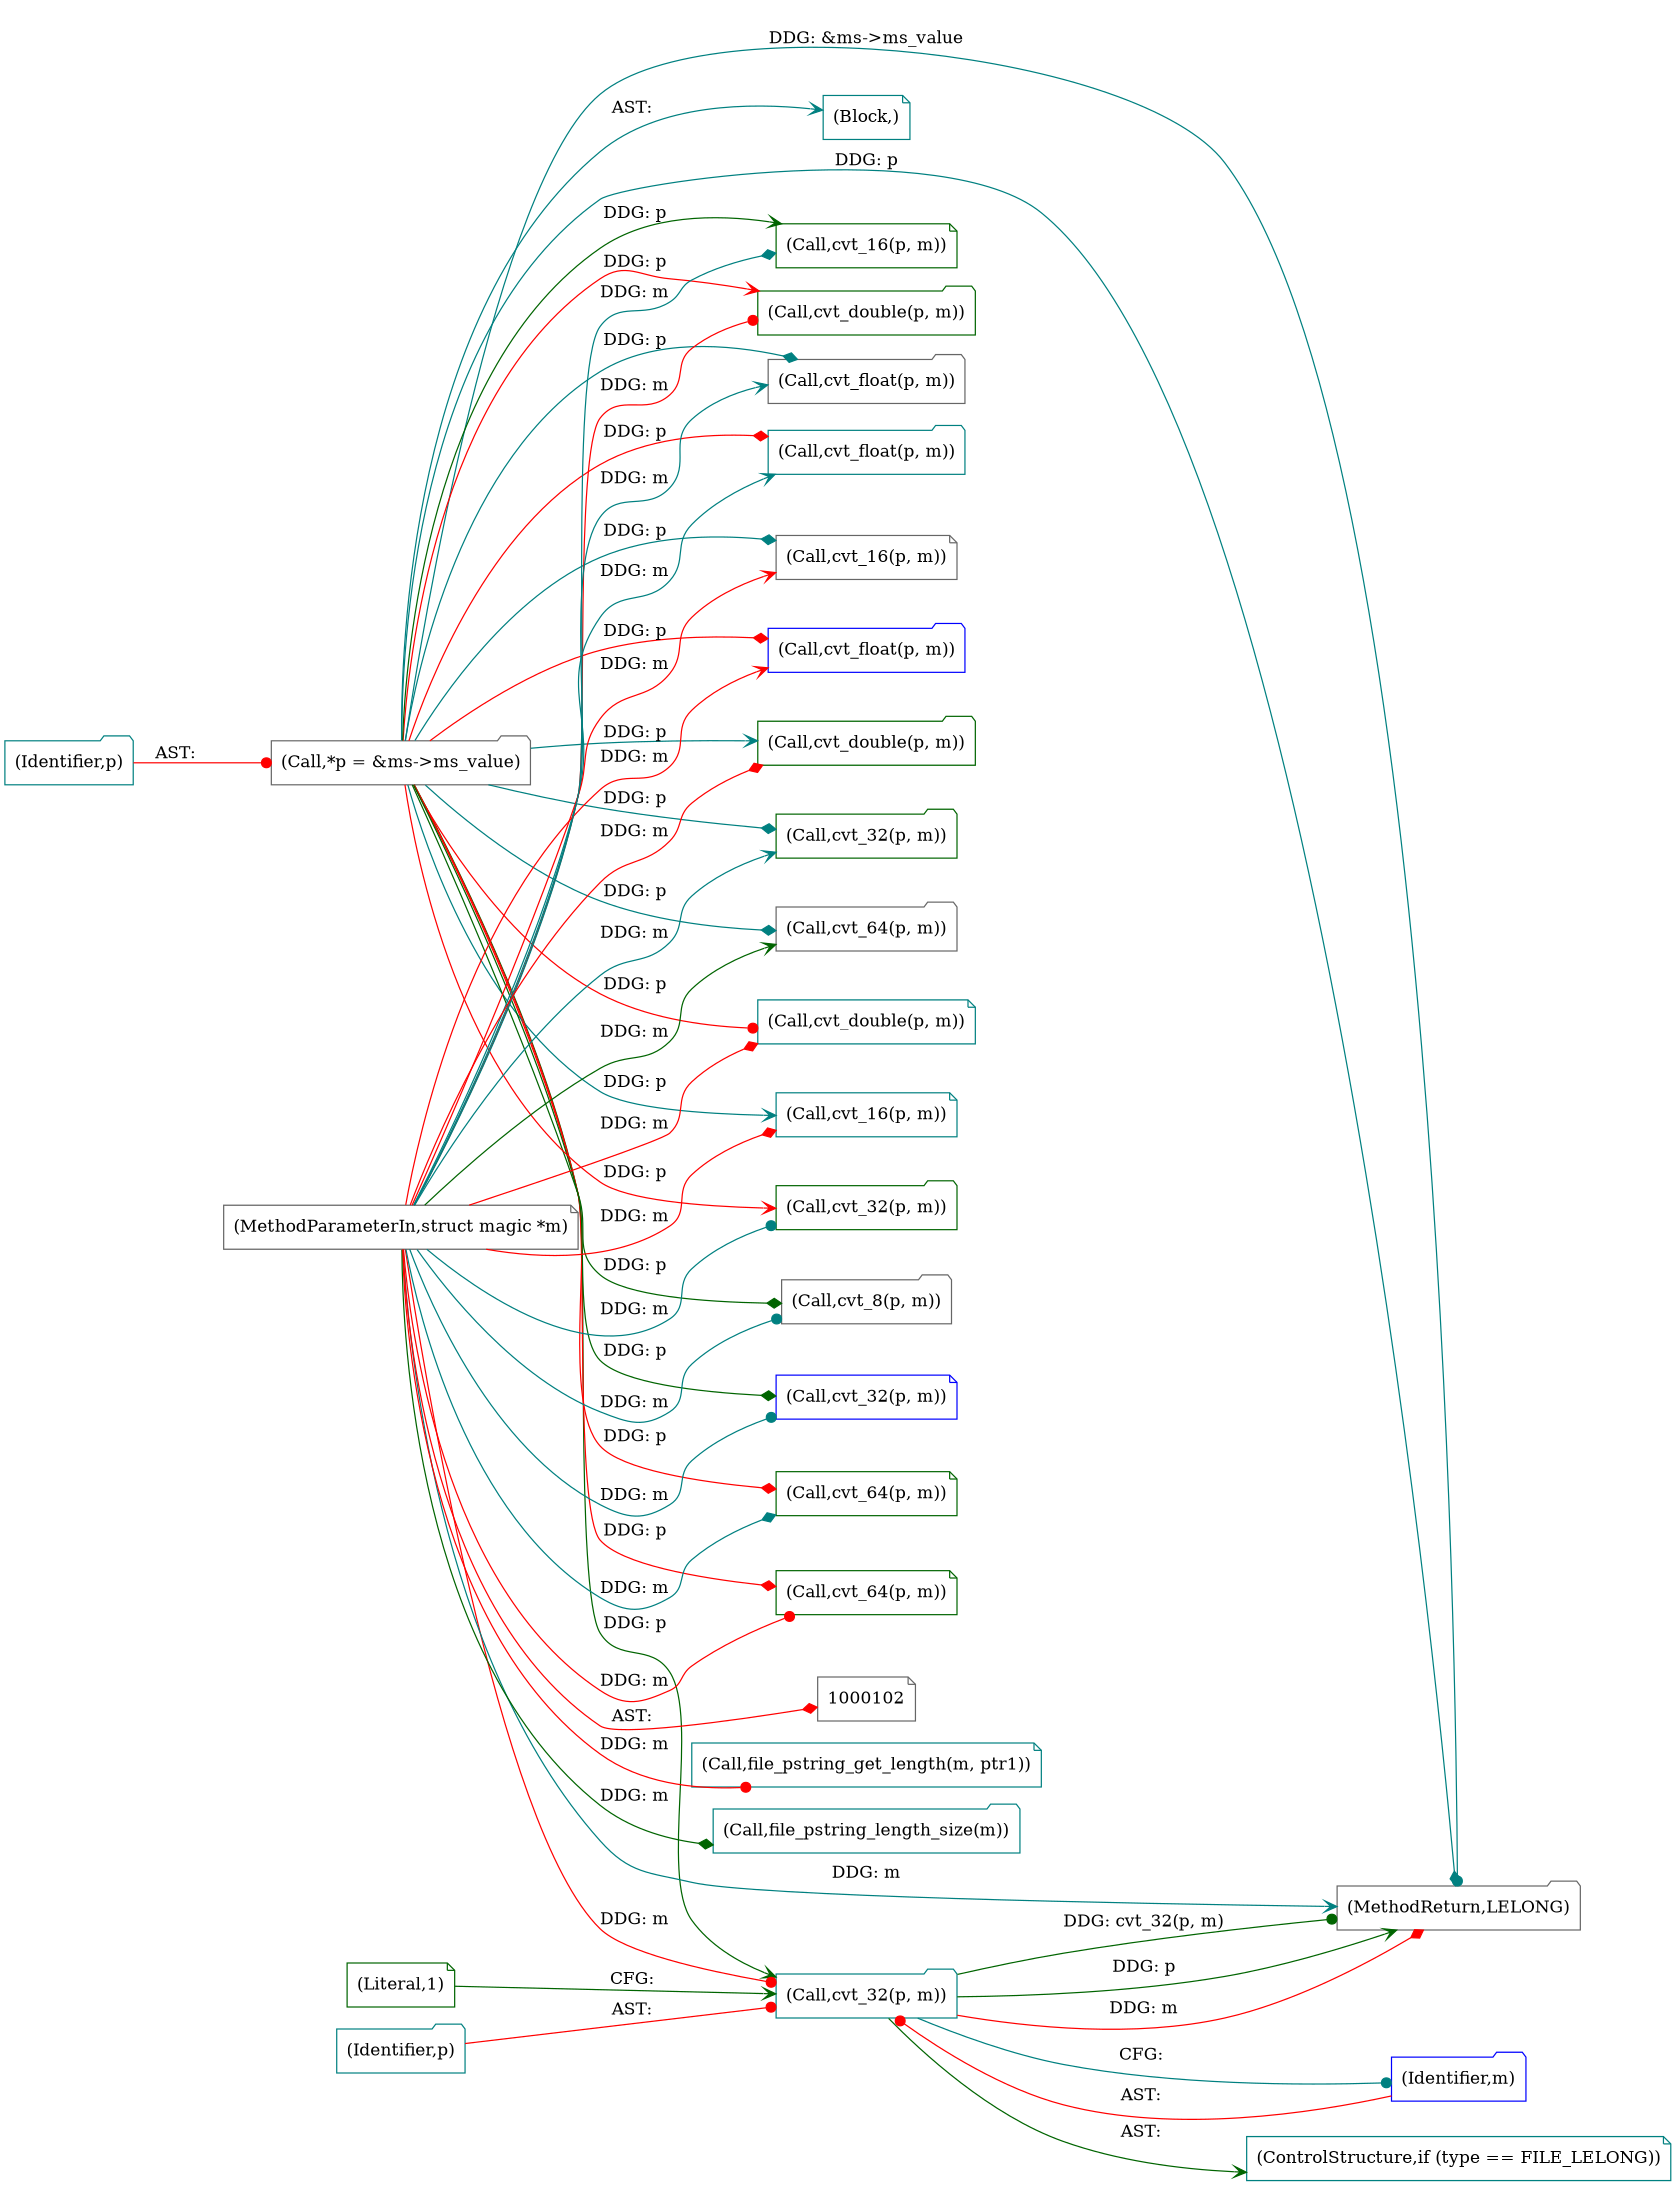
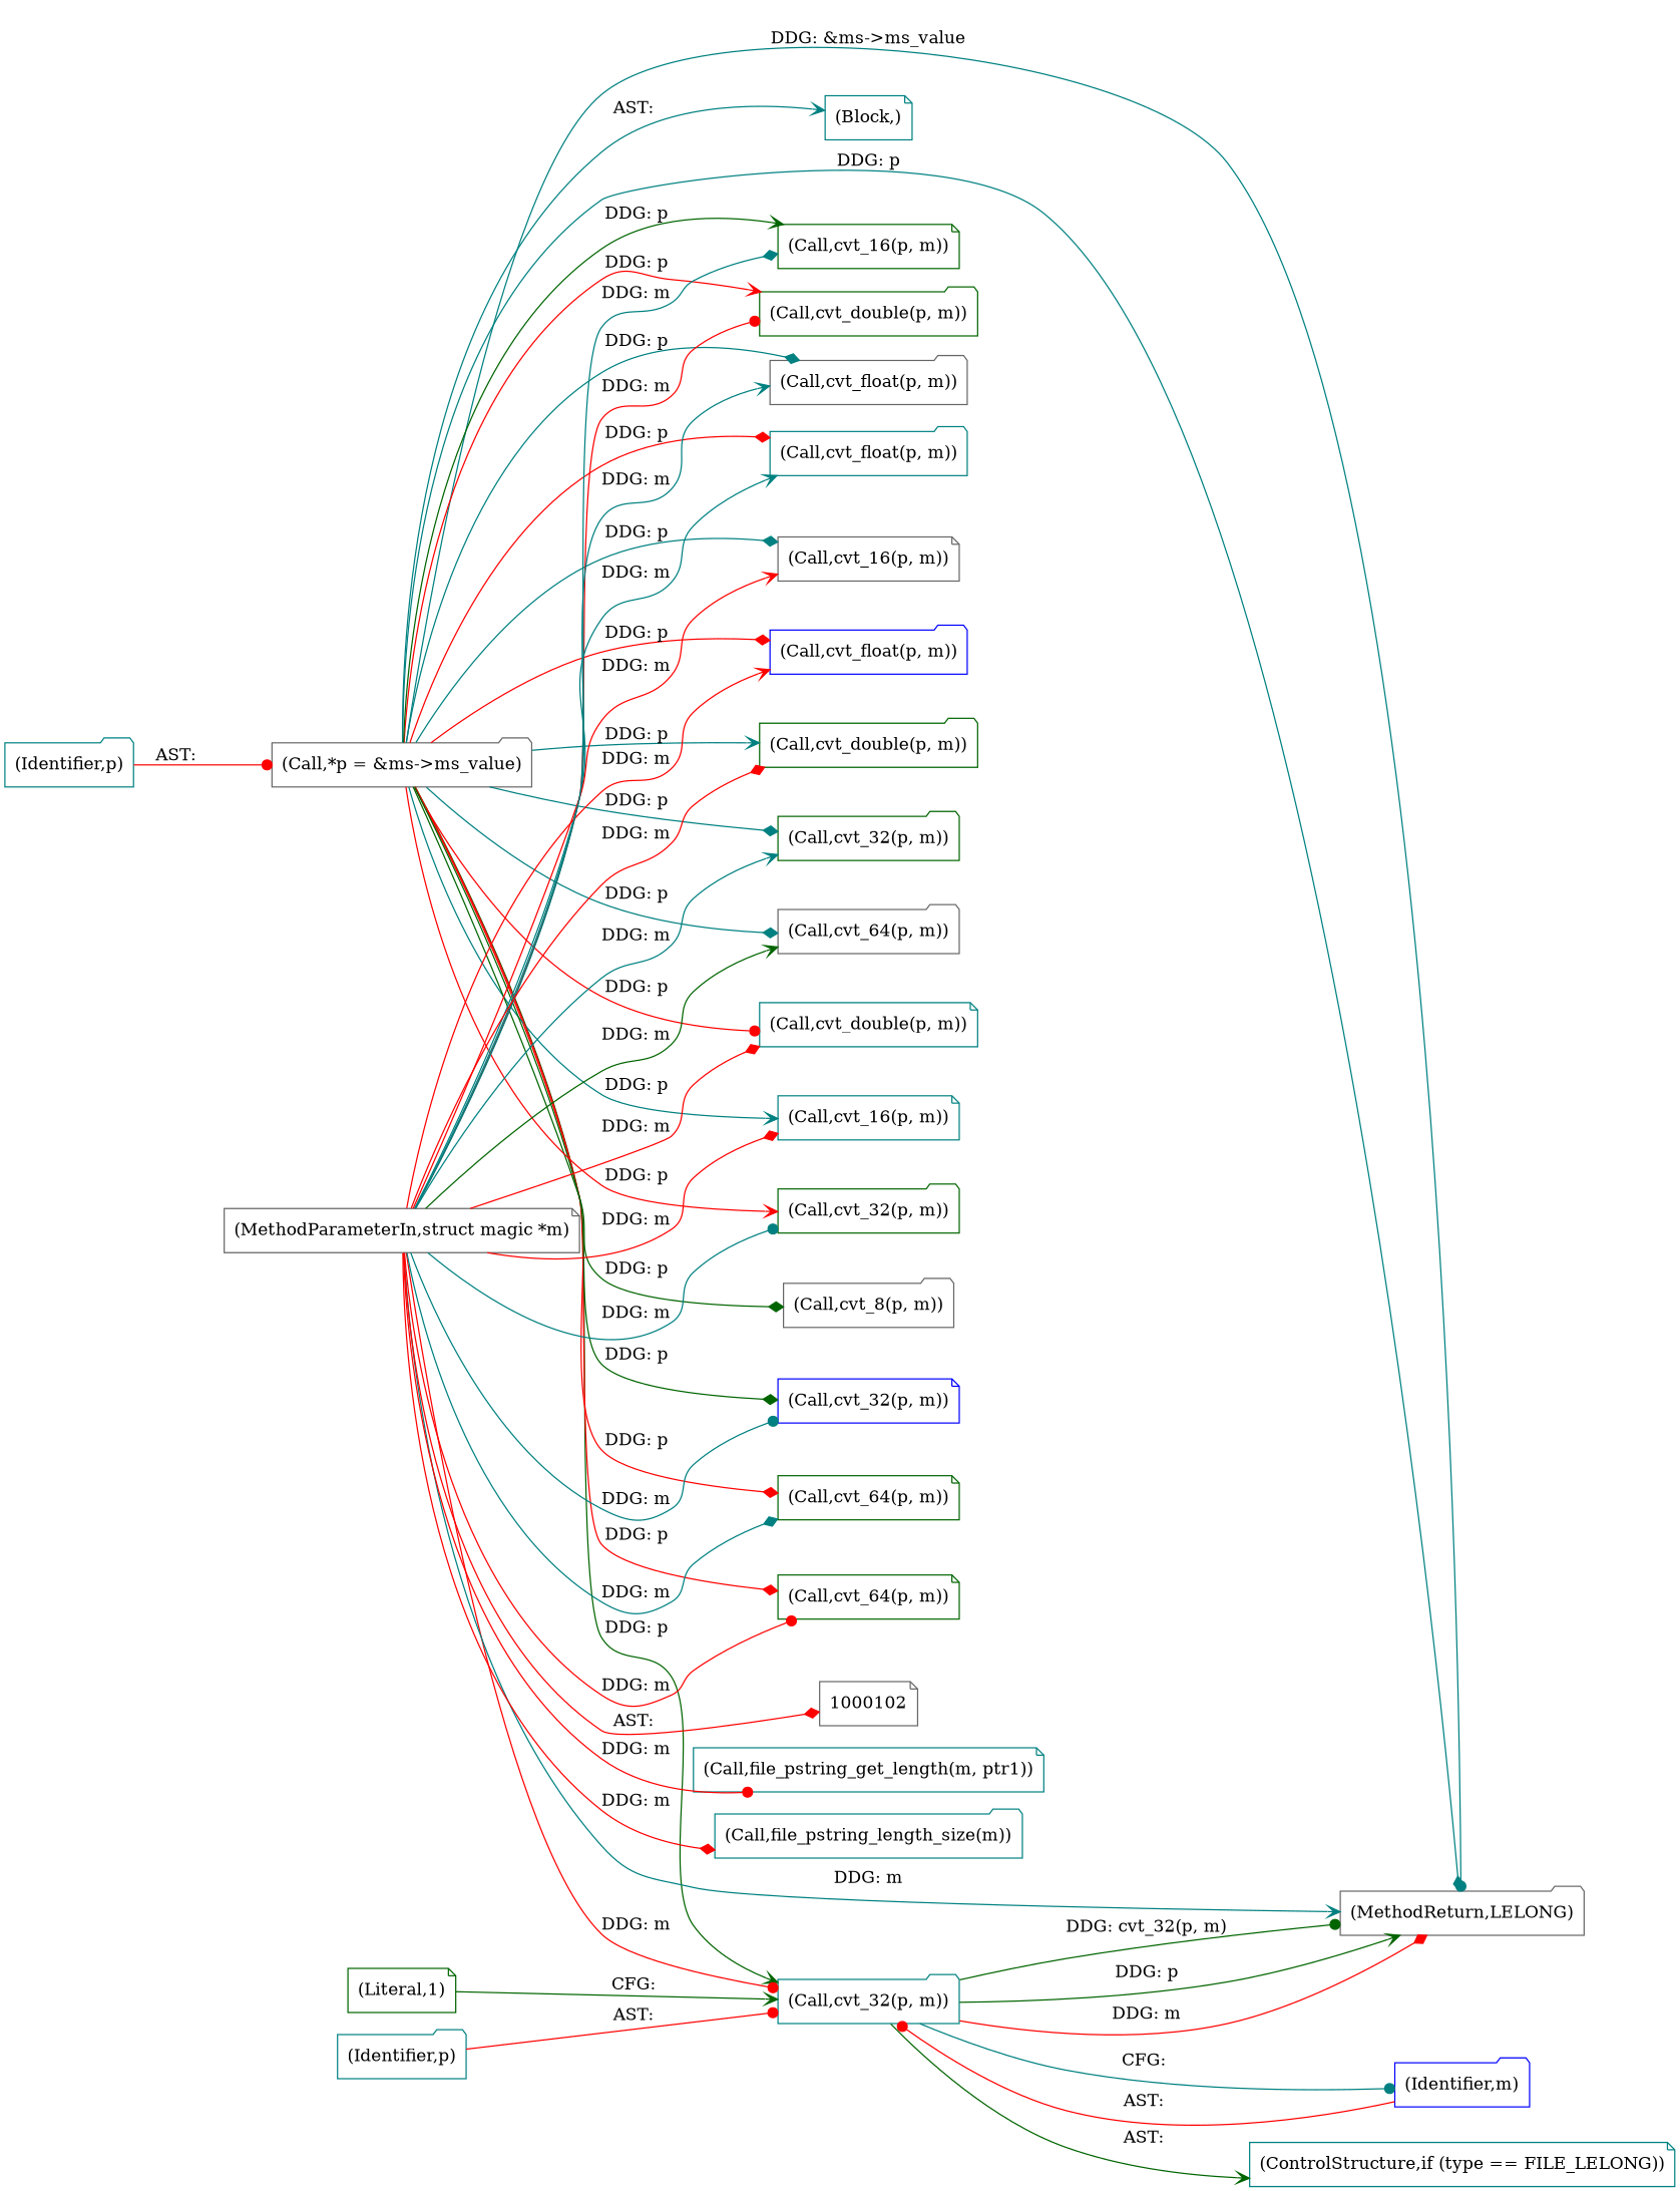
  digraph {
    rankdir=LR
    node [color=teal shape=folder]
    edge [arrowhead=diamond color=red]
    n1 [label="(Call,cvt_32(p, m))"]
    n2 [color=blue label="(Identifier,m)"]
    n3 [label="(ControlStructure,if (type == FILE_LELONG))" shape=note]
    n4 [color=gray40 label="(MethodReturn,LELONG)"]
    n5 [color=gray40 label="(Call,*p = &ms->ms_value)"]
    n6 [color=darkgreen label="(Call,cvt_64(p, m))" shape=note]
    n7 [label="(Call,cvt_16(p, m))" shape=note]
    n8 [color=darkgreen label="(Call,cvt_double(p, m))"]
    n9 [label="(Call,cvt_double(p, m))" shape=note]
    n10 [label="(Call,cvt_float(p, m))"]
    n11 [color=gray40 label="(Call,cvt_float(p, m))"]
    n12 [color=blue label="(Call,cvt_float(p, m))"]
    n13 [color=darkgreen label="(Call,cvt_64(p, m))" shape=note]
    n14 [color=gray40 label="(Call,cvt_16(p, m))" shape=note]
    n15 [color=gray40 label="(Call,cvt_64(p, m))"]
    n16 [color=darkgreen label="(Call,cvt_16(p, m))" shape=note]
    n17 [color=darkgreen label="(Call,cvt_double(p, m))"]
    n18 [color=gray40 label="(Call,cvt_8(p, m))"]
    n19 [label="(Block,)" shape=note]
    n20 [color=darkgreen label="(Call,cvt_32(p, m))"]
    n21 [color=blue label="(Call,cvt_32(p, m))" shape=note]
    n22 [color=darkgreen label="(Call,cvt_32(p, m))"]
    n23 [color=gray40 label="(MethodParameterIn,struct magic *m)" shape=note]
    n24 [label="(Call,file_pstring_get_length(m, ptr1))" shape=note]
    n25 [label="(Call,file_pstring_length_size(m))"]
    1000102 [color=gray40 shape=note]
    n27 [label="(Identifier,p)"]
    n28 [label="(Identifier,p)"]
    n29 [color=darkgreen label="(Literal,1)" shape=note]
    n1 -> n2 [arrowhead=dot color=teal label="CFG: "]
    n1 -> n3 [arrowhead=vee color=darkgreen label="AST: "]
    n1 -> n4 [label="DDG: m"]
    n1 -> n4 [arrowhead=dot color=darkgreen label="DDG: cvt_32(p, m)"]
    n1 -> n4 [arrowhead=vee color=darkgreen label="DDG: p"]
    n2 -> n1 [arrowhead=dot label="AST: "]
    n5 -> n1 [arrowhead=vee color=darkgreen label="DDG: p"]
    n5 -> n4 [arrowhead=dot color=teal label="DDG: &ms->ms_value"]
    n5 -> n4 [color=teal label="DDG: p"]
    n5 -> n6 [label="DDG: p"]
    n5 -> n7 [arrowhead=vee color=teal label="DDG: p"]
    n5 -> n8 [arrowhead=vee label="DDG: p"]
    n5 -> n9 [arrowhead=dot label="DDG: p"]
    n5 -> n10 [label="DDG: p"]
    n5 -> n11 [color=teal label="DDG: p"]
    n5 -> n12 [label="DDG: p"]
    n5 -> n13 [label="DDG: p"]
    n5 -> n14 [color=teal label="DDG: p"]
    n5 -> n15 [color=teal label="DDG: p"]
    n5 -> n16 [arrowhead=vee color=darkgreen label="DDG: p"]
    n5 -> n17 [arrowhead=vee color=teal label="DDG: p"]
    n5 -> n18 [color=darkgreen label="DDG: p"]
    n5 -> n19 [arrowhead=vee color=teal label="AST: "]
    n5 -> n20 [color=teal label="DDG: p"]
    n5 -> n21 [color=darkgreen label="DDG: p"]
    n5 -> n22 [arrowhead=vee label="DDG: p"]
    n23 -> n1 [arrowhead=dot label="DDG: m"]
    n23 -> n4 [arrowhead=vee color=teal label="DDG: m"]
    n23 -> n6 [color=teal label="DDG: m"]
    n23 -> n7 [label="DDG: m"]
    n23 -> n8 [arrowhead=dot label="DDG: m"]
    n23 -> n9 [label="DDG: m"]
    n23 -> n10 [arrowhead=vee color=teal label="DDG: m"]
    n23 -> n11 [arrowhead=vee color=teal label="DDG: m"]
    n23 -> n12 [arrowhead=vee label="DDG: m"]
    n23 -> n13 [arrowhead=dot label="DDG: m"]
    n23 -> n14 [arrowhead=vee label="DDG: m"]
    n23 -> n15 [arrowhead=vee color=darkgreen label="DDG: m"]
    n23 -> n16 [color=teal label="DDG: m"]
    n23 -> n17 [label="DDG: m"]
-   n23 -> n18 [arrowhead=dot color=teal label="DDG: m"]
    n23 -> n20 [arrowhead=vee color=teal label="DDG: m"]
    n23 -> n21 [arrowhead=dot color=teal label="DDG: m"]
    n23 -> n22 [arrowhead=dot color=teal label="DDG: m"]
    n23 -> n24 [arrowhead=dot label="DDG: m"]
-   n23 -> n25 [color=darkgreen label="DDG: m"]
+   n23 -> n25 [label="DDG: m"]
    n23 -> 1000102 [label="AST: "]
    n27 -> n5 [arrowhead=dot label="AST: "]
    n28 -> n1 [arrowhead=dot label="AST: "]
    n29 -> n1 [arrowhead=vee color=darkgreen label="CFG: "]
  }
